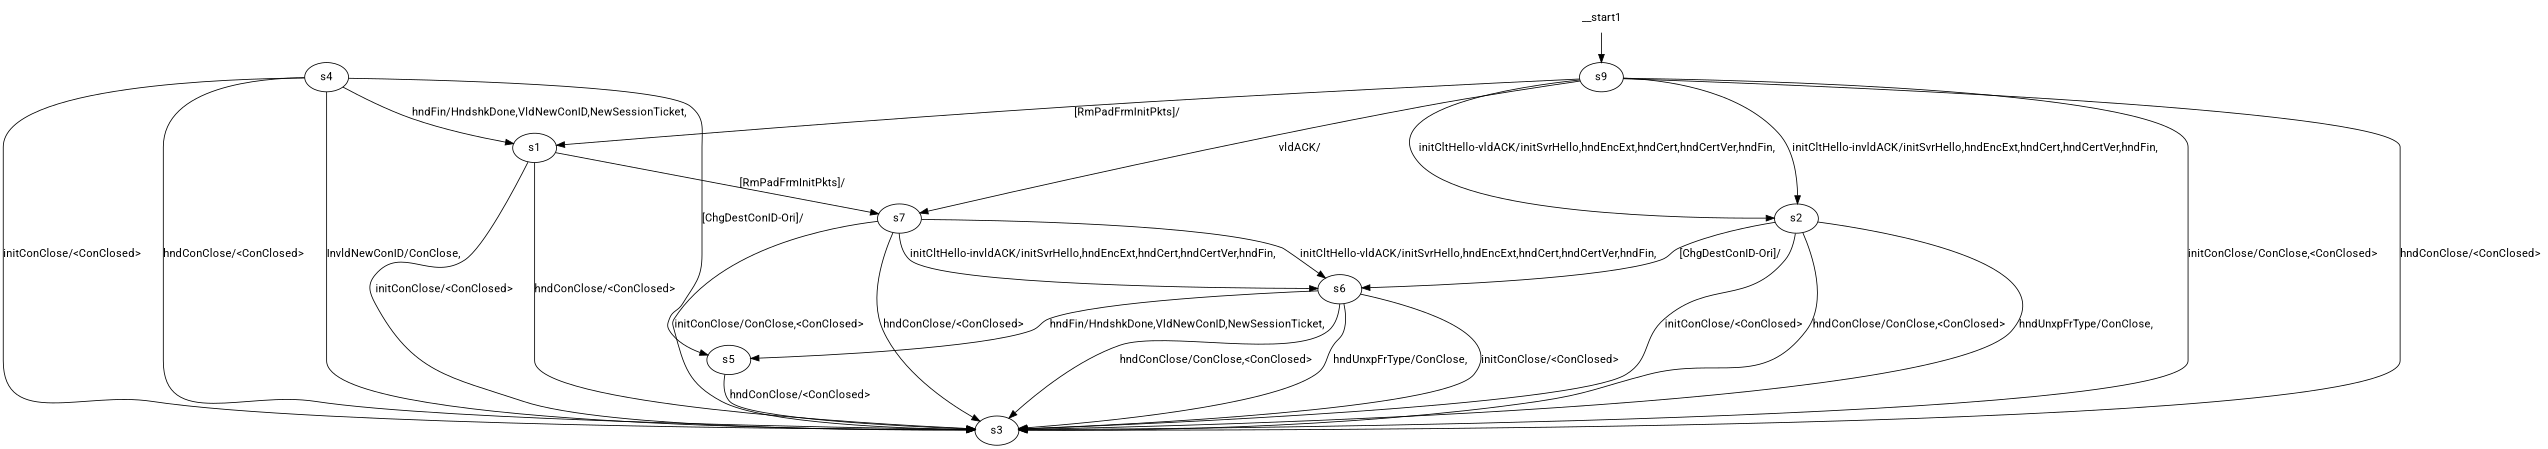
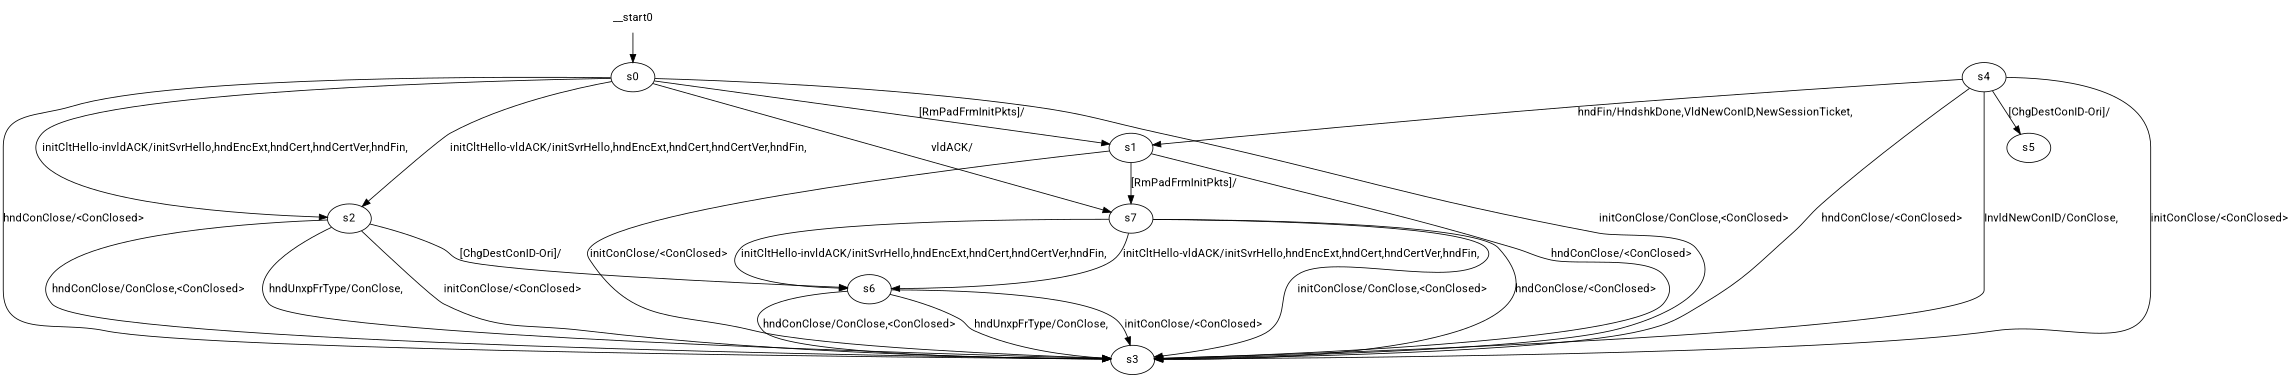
  digraph {
    fontname=Roboto
    node [fontname=Roboto]
    edge [fontname=Roboto]
-   n1 [label=s9]
+   n1 [label=s0]
    n2 [label=s1]
    n3 [label=s2]
    n4 [label=s3]
    n5 [label=s7]
    n6 [label=s6]
    n7 [label=s4]
    n8 [label=s5]
-   __start0 [shape=none label=__start1]
+   __start0 [shape=none]
    n1 -> n2 [label="[RmPadFrmInitPkts]/ "]
    n1 -> n3 [label="initCltHello-vldACK/initSvrHello,hndEncExt,hndCert,hndCertVer,hndFin, "]
    n1 -> n3 [label="initCltHello-invldACK/initSvrHello,hndEncExt,hndCert,hndCertVer,hndFin, "]
    n1 -> n4 [label="initConClose/ConClose,<ConClosed> "]
    n1 -> n4 [label="hndConClose/<ConClosed> "]
    n1 -> n5 [label="vldACK/ "]
    n2 -> n4 [label="initConClose/<ConClosed> "]
    n2 -> n4 [label="hndConClose/<ConClosed> "]
    n2 -> n5 [label="[RmPadFrmInitPkts]/ "]
    n3 -> n4 [label="initConClose/<ConClosed> "]
    n3 -> n4 [label="hndConClose/ConClose,<ConClosed> "]
    n3 -> n4 [label="hndUnxpFrType/ConClose, "]
    n3 -> n6 [label="[ChgDestConID-Ori]/ "]
    n5 -> n4 [label="initConClose/ConClose,<ConClosed> "]
    n5 -> n4 [label="hndConClose/<ConClosed> "]
    n5 -> n6 [label="initCltHello-vldACK/initSvrHello,hndEncExt,hndCert,hndCertVer,hndFin, "]
    n5 -> n6 [label="initCltHello-invldACK/initSvrHello,hndEncExt,hndCert,hndCertVer,hndFin, "]
    n6 -> n4 [label="initConClose/<ConClosed> "]
    n6 -> n4 [label="hndConClose/ConClose,<ConClosed> "]
    n6 -> n4 [label="hndUnxpFrType/ConClose, "]
-   n6 -> n8 [label="hndFin/HndshkDone,VldNewConID,NewSessionTicket, "]
    n7 -> n2 [label="hndFin/HndshkDone,VldNewConID,NewSessionTicket, "]
    n7 -> n4 [label="initConClose/<ConClosed> "]
    n7 -> n4 [label="hndConClose/<ConClosed> "]
    n7 -> n4 [label="InvldNewConID/ConClose, "]
    n7 -> n8 [label="[ChgDestConID-Ori]/ "]
-   n8 -> n4 [label="hndConClose/<ConClosed> "]
    __start0 -> n1
  }
